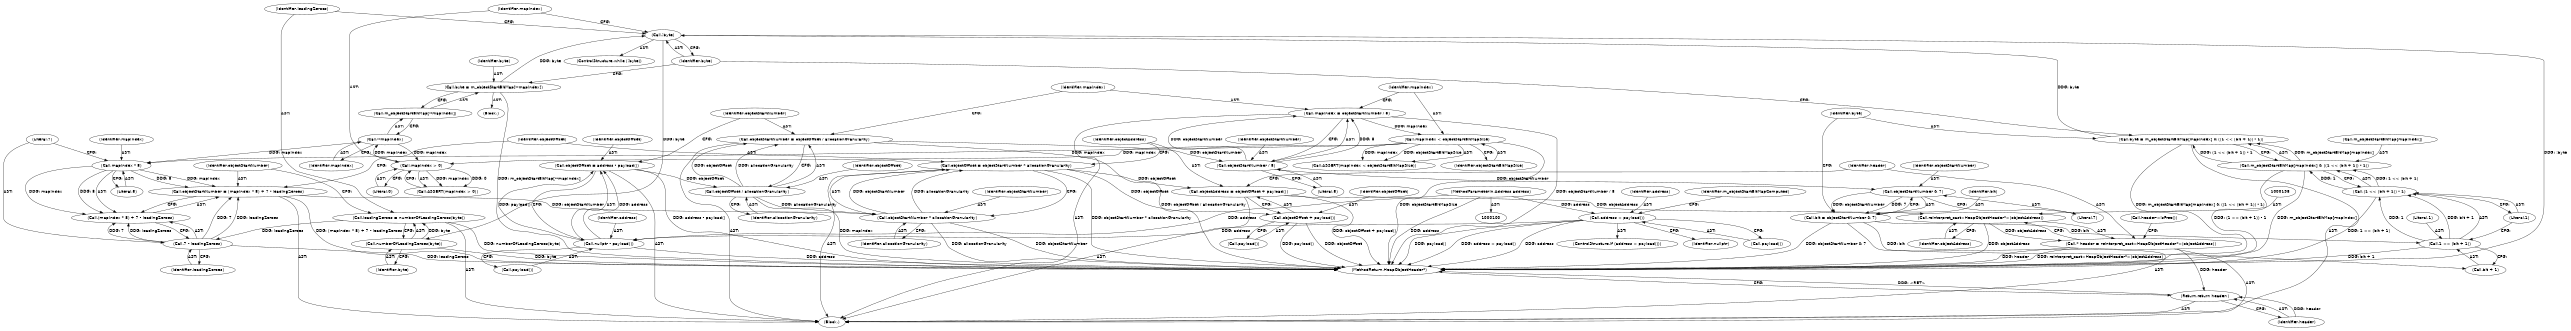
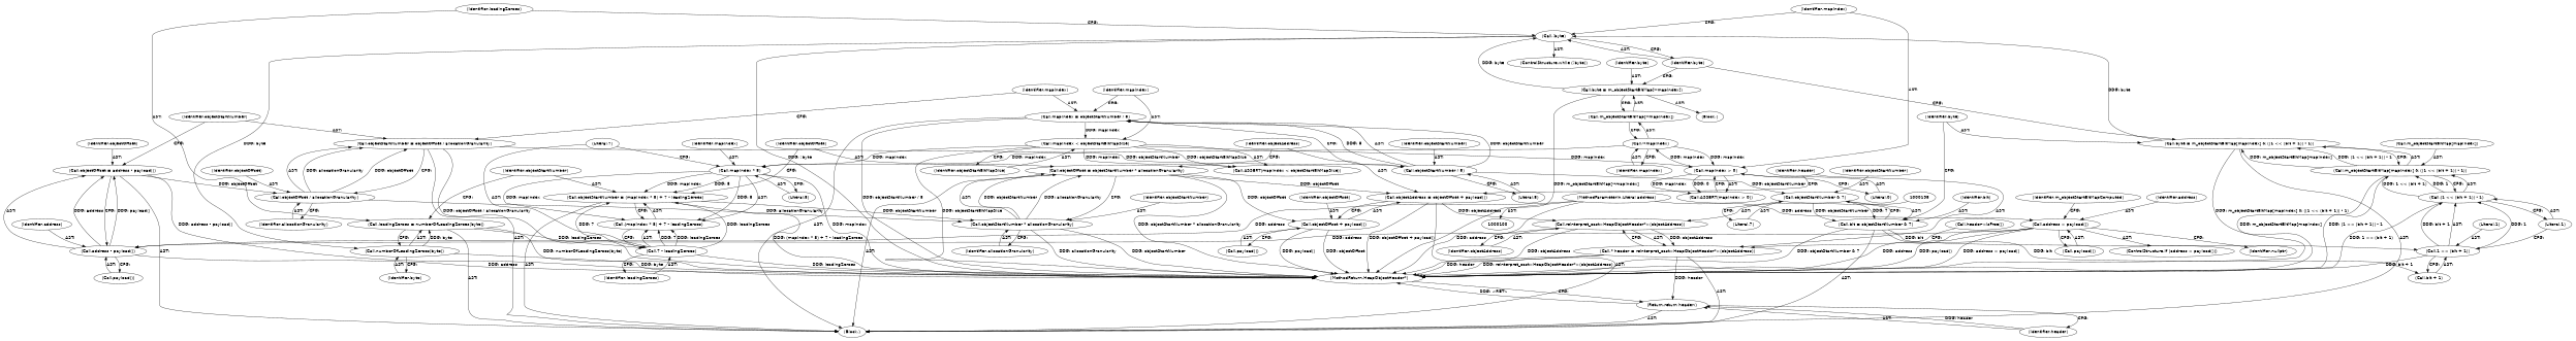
  digraph {
    fontname="DejaVu Sans"
    node [fontname="DejaVu Sans"]
    edge [fontname="DejaVu Sans"]
    n1 [label="(Call,objectOffset = objectStartNumber * allocationGranularity)"]
    n2 [label="(Call,objectStartNumber * allocationGranularity)"]
    n3 [label="(Call,objectAddress = objectOffset + payload())"]
    n4 [label="(Call,objectOffset + payload())"]
    n5 [label="(MethodReturn,HeapObjectHeader*)"]
    n6 [label="(Block,)"]
    n7 [label="(Identifier,allocationGranularity)"]
    n8 [label="(Call,reinterpret_cast<HeapObjectHeader*>(objectAddress))"]
    n9 [label="(Call,payload())"]
    n10 [label="(Return,return header;)"]
    n11 [label="(Call,objectStartNumber = (mapIndex * 8) + 7 - leadingZeroes)"]
    n12 [label="(Call,(mapIndex * 8) + 7 - leadingZeroes)"]
    n13 [label="(Call,7 - leadingZeroes)"]
    n14 [label="(Call,mapIndex * 8)"]
    n15 [label="(Literal,8)"]
    n16 [label="(Call,--mapIndex)"]
    n17 [label="(Call,mapIndex > 0)"]
    n18 [label="(Call,m_objectStartBitMap[--mapIndex])"]
    n19 [label="(Identifier,mapIndex)"]
    n20 [label="(Call,ASSERT(mapIndex > 0))"]
    n21 [label="(Literal,0)"]
    n22 [label="(Call,byte = m_objectStartBitMap[--mapIndex])"]
    n23 [label="(Call,mapIndex < objectStartBitMapSize)"]
    n24 [label="(Call,ASSERT(mapIndex < objectStartBitMapSize))"]
    n25 [label="(Identifier,objectStartBitMapSize)"]
    n26 [label="(Call,mapIndex = objectStartNumber / 8)"]
    n27 [label="(Call,objectStartNumber / 8)"]
    n28 [label="(Call,objectStartNumber & 7)"]
    n29 [label="(Literal,8)"]
    n30 [label="(Call,bit = objectStartNumber & 7)"]
    n31 [label="(Literal,7)"]
    n32 [label="(Call,objectStartNumber = objectOffset / allocationGranularity)"]
    n33 [label="(Call,objectOffset / allocationGranularity)"]
    n34 [label="(Identifier,allocationGranularity)"]
    n35 [label="(Call,objectOffset = address - payload())"]
-   n36 [label="(Call,nullptr - payload())"]
+   n36 [label="(Call,address - payload())"]
    n37 [label="(Call,payload())"]
    n38 [label="(Call,address < payload())"]
    n39 [label="(Call,payload())"]
    n40 [label="(ControlStructure,if (address < payload()))"]
    n41 [label="(Identifier,nullptr)"]
-   n42 [label="(MethodParameterIn,Address address)"]
+   n42 [label="(MethodParameterIn,Literal address)"]
    1000100
    n44 [label="(Identifier,leadingZeroes)"]
    n45 [label="(Call,leadingZeroes = numberOfLeadingZeroes(byte))"]
    n46 [label="(Call,numberOfLeadingZeroes(byte))"]
    n47 [label="(Identifier,byte)"]
    n48 [label="(Call,!byte)"]
    n49 [label="(ControlStructure,while (!byte))"]
    n50 [label="(Identifier,byte)"]
    n51 [label="(Call,byte = m_objectStartBitMap[mapIndex] & ((1 << (bit + 1)) - 1))"]
    n52 [label="(Block,)"]
    n53 [label="(Call,m_objectStartBitMap[mapIndex] & ((1 << (bit + 1)) - 1))"]
    n54 [label="(Call,(1 << (bit + 1)) - 1)"]
    n55 [label="(Literal,1)"]
    n56 [label="(Call,1 << (bit + 1))"]
    n57 [label="(Call,bit + 1)"]
    n58 [label="(Call,* header = reinterpret_cast<HeapObjectHeader*>(objectAddress))"]
    n59 [label="(Identifier,objectAddress)"]
    n60 [label="(Identifier,header)"]
    n61 [label="(Identifier,byte)"]
    n62 [label="(Identifier,mapIndex)"]
    n63 [label="(Identifier,mapIndex)"]
    n64 [label="(Identifier,objectAddress)"]
    n65 [label="(Identifier,m_objectStartBitMapComputed)"]
    n66 [label="(Identifier,address)"]
    n67 [label="(Identifier,address)"]
    n68 [label="(Identifier,byte)"]
    n69 [label="(Identifier,leadingZeroes)"]
    n70 [label="(Identifier,bit)"]
    n71 [label="(Identifier,objectOffset)"]
    n72 [label="(Identifier,objectOffset)"]
    n73 [label="(Identifier,header)"]
    n74 [label="(Identifier,objectStartNumber)"]
    n75 [label="(Literal,1)"]
    n76 [label="(Call,header->isFree())"]
    n77 [label="(Identifier,mapIndex)"]
    n78 [label="(Identifier,objectOffset)"]
    n79 [label="(Identifier,objectStartNumber)"]
    n80 [label="(Identifier,objectOffset)"]
    n81 [label="(Identifier,objectStartNumber)"]
    n82 [label="(Identifier,mapIndex)"]
    n83 [label="(Identifier,objectStartNumber)"]
    n84 [label="(Call,m_objectStartBitMap[mapIndex])"]
    n85 [label="(Literal,7)"]
    n86 [label="(Identifier,objectStartNumber)"]
    1000198
    n1 -> n2 [label="CFG: "]
    n1 -> n3 [label="DDG: objectOffset"]
    n1 -> n4 [label="DDG: objectOffset"]
    n1 -> n5 [label="DDG: objectStartNumber * allocationGranularity"]
    n1 -> n6 [label="AST: "]
    n2 -> n1 [label="AST: "]
    n2 -> n1 [label="DDG: objectStartNumber"]
    n2 -> n1 [label="DDG: allocationGranularity"]
    n2 -> n5 [label="DDG: objectStartNumber"]
    n2 -> n5 [label="DDG: allocationGranularity"]
    n2 -> n7 [label="CFG: "]
    n3 -> n4 [label="CFG: "]
    n3 -> n5 [label="DDG: objectOffset + payload()"]
    n3 -> n6 [label="AST: "]
    n3 -> n8 [label="DDG: objectAddress"]
    n4 -> n3 [label="AST: "]
    n4 -> n5 [label="DDG: payload()"]
    n4 -> n5 [label="DDG: objectOffset"]
    n4 -> n9 [label="CFG: "]
    n5 -> n10 [label="CFG: "]
    n7 -> n2 [label="AST: "]
    n8 -> n5 [label="DDG: objectAddress"]
    n8 -> n58 [label="AST: "]
    n8 -> n58 [label="DDG: objectAddress"]
    n8 -> n59 [label="CFG: "]
    n9 -> n4 [label="AST: "]
    n10 -> n5 [label="DDG: <RET>"]
    n10 -> n6 [label="AST: "]
    n10 -> n60 [label="CFG: "]
    n11 -> n2 [label="DDG: objectStartNumber"]
    n11 -> n5 [label="DDG: (mapIndex * 8) + 7 - leadingZeroes"]
    n11 -> n6 [label="AST: "]
    n11 -> n12 [label="CFG: "]
    n12 -> n11 [label="AST: "]
    n12 -> n13 [label="CFG: "]
    n13 -> n5 [label="DDG: leadingZeroes"]
    n13 -> n11 [label="DDG: 7"]
    n13 -> n11 [label="DDG: leadingZeroes"]
    n13 -> n12 [label="AST: "]
    n13 -> n12 [label="DDG: 7"]
    n13 -> n12 [label="DDG: leadingZeroes"]
    n13 -> n44 [label="CFG: "]
-   n33 -> n5 [label="DDG: mapIndex"]
+   n14 -> n5 [label="DDG: mapIndex"]
    n14 -> n11 [label="DDG: mapIndex"]
    n14 -> n11 [label="DDG: 8"]
    n14 -> n12 [label="AST: "]
    n14 -> n12 [label="DDG: mapIndex"]
    n14 -> n12 [label="DDG: 8"]
    n14 -> n15 [label="CFG: "]
    n15 -> n14 [label="AST: "]
    n16 -> n14 [label="DDG: mapIndex"]
    n16 -> n17 [label="DDG: mapIndex"]
    n16 -> n18 [label="AST: "]
    n16 -> n19 [label="CFG: "]
    n17 -> n16 [label="DDG: mapIndex"]
    n17 -> n20 [label="AST: "]
    n17 -> n20 [label="DDG: mapIndex"]
    n17 -> n20 [label="DDG: 0"]
    n17 -> n21 [label="CFG: "]
    n18 -> n16 [label="CFG: "]
    n18 -> n22 [label="AST: "]
    n19 -> n16 [label="AST: "]
    n20 -> n17 [label="CFG: "]
    n21 -> n17 [label="AST: "]
    n22 -> n5 [label="DDG: m_objectStartBitMap[--mapIndex]"]
    n22 -> n18 [label="CFG: "]
    n22 -> n48 [label="DDG: byte"]
    n22 -> n52 [label="AST: "]
    n23 -> n5 [label="DDG: objectStartBitMapSize"]
    n23 -> n14 [label="DDG: mapIndex"]
    n23 -> n17 [label="DDG: mapIndex"]
    n23 -> n24 [label="AST: "]
    n23 -> n24 [label="DDG: mapIndex"]
    n23 -> n24 [label="DDG: objectStartBitMapSize"]
    n23 -> n25 [label="CFG: "]
    n25 -> n23 [label="AST: "]
    n26 -> n5 [label="DDG: objectStartNumber / 8"]
    n26 -> n6 [label="AST: "]
    n26 -> n23 [label="DDG: mapIndex"]
    n26 -> n27 [label="CFG: "]
    n27 -> n26 [label="AST: "]
    n27 -> n26 [label="DDG: objectStartNumber"]
    n27 -> n26 [label="DDG: 8"]
    n27 -> n28 [label="DDG: objectStartNumber"]
    n27 -> n29 [label="CFG: "]
    n28 -> n30 [label="AST: "]
    n28 -> n30 [label="DDG: objectStartNumber"]
    n28 -> n30 [label="DDG: 7"]
    n28 -> n31 [label="CFG: "]
    n29 -> n27 [label="AST: "]
    n30 -> n5 [label="DDG: objectStartNumber & 7"]
    n30 -> n6 [label="AST: "]
    n30 -> n28 [label="CFG: "]
    n30 -> n56 [label="DDG: bit"]
    n30 -> n57 [label="DDG: bit"]
    n31 -> n28 [label="AST: "]
    n32 -> n5 [label="DDG: objectOffset / allocationGranularity"]
    n32 -> n6 [label="AST: "]
    n32 -> n27 [label="DDG: objectStartNumber"]
    n32 -> n33 [label="CFG: "]
    n33 -> n2 [label="DDG: allocationGranularity"]
    n33 -> n32 [label="AST: "]
    n33 -> n32 [label="DDG: objectOffset"]
    n33 -> n32 [label="DDG: allocationGranularity"]
    n33 -> n34 [label="CFG: "]
    n34 -> n33 [label="AST: "]
    n35 -> n5 [label="DDG: address - payload()"]
    n35 -> n6 [label="AST: "]
    n35 -> n33 [label="DDG: objectOffset"]
    n35 -> n36 [label="CFG: "]
    n36 -> n5 [label="DDG: address"]
    n36 -> n35 [label="AST: "]
    n36 -> n35 [label="DDG: address"]
    n36 -> n35 [label="DDG: payload()"]
    n36 -> n37 [label="CFG: "]
    n37 -> n36 [label="AST: "]
    n38 -> n5 [label="DDG: address < payload()"]
    n38 -> n5 [label="DDG: address"]
    n38 -> n5 [label="DDG: payload()"]
    n38 -> n36 [label="DDG: address"]
    n38 -> n39 [label="CFG: "]
    n38 -> n40 [label="AST: "]
    n38 -> n41 [label="CFG: "]
    n39 -> n38 [label="AST: "]
    n42 -> n5 [label="DDG: address"]
    n42 -> n36 [label="DDG: address"]
    n42 -> n38 [label="DDG: address"]
    n42 -> 1000100 [label="AST: "]
    n44 -> n13 [label="AST: "]
    n45 -> n5 [label="DDG: numberOfLeadingZeroes(byte)"]
    n45 -> n6 [label="AST: "]
    n45 -> n13 [label="DDG: leadingZeroes"]
    n45 -> n46 [label="CFG: "]
    n46 -> n5 [label="DDG: byte"]
    n46 -> n45 [label="AST: "]
    n46 -> n45 [label="DDG: byte"]
    n46 -> n47 [label="CFG: "]
    n47 -> n46 [label="AST: "]
    n48 -> n5 [label="DDG: !byte"]
    n48 -> n46 [label="DDG: byte"]
    n48 -> n49 [label="AST: "]
    n48 -> n50 [label="CFG: "]
    n50 -> n22 [label="CFG: "]
    n50 -> n48 [label="AST: "]
    n50 -> n51 [label="CFG: "]
    n51 -> n5 [label="DDG: m_objectStartBitMap[mapIndex] & ((1 << (bit + 1)) - 1)"]
    n51 -> n6 [label="AST: "]
    n51 -> n48 [label="DDG: byte"]
    n51 -> n53 [label="CFG: "]
    n53 -> n5 [label="DDG: (1 << (bit + 1)) - 1"]
    n53 -> n5 [label="DDG: m_objectStartBitMap[mapIndex]"]
    n53 -> n51 [label="AST: "]
    n53 -> n51 [label="DDG: m_objectStartBitMap[mapIndex]"]
    n53 -> n51 [label="DDG: (1 << (bit + 1)) - 1"]
    n53 -> n54 [label="CFG: "]
    n54 -> n5 [label="DDG: 1 << (bit + 1)"]
    n54 -> n53 [label="AST: "]
    n54 -> n53 [label="DDG: 1 << (bit + 1)"]
    n54 -> n53 [label="DDG: 1"]
    n54 -> n55 [label="CFG: "]
    n55 -> n54 [label="AST: "]
    n55 -> n56 [label="CFG: "]
    n56 -> n5 [label="DDG: bit + 1"]
    n56 -> n54 [label="AST: "]
    n56 -> n54 [label="DDG: 1"]
    n56 -> n54 [label="DDG: bit + 1"]
    n56 -> n57 [label="CFG: "]
    n57 -> n56 [label="AST: "]
    n58 -> n5 [label="DDG: reinterpret_cast<HeapObjectHeader*>(objectAddress)"]
    n58 -> n5 [label="DDG: header"]
    n58 -> n6 [label="AST: "]
    n58 -> n8 [label="CFG: "]
    n58 -> n10 [label="DDG: header"]
    n59 -> n8 [label="AST: "]
    n60 -> n10 [label="AST: "]
    n60 -> n10 [label="DDG: header"]
    n61 -> n22 [label="AST: "]
    n62 -> n26 [label="AST: "]
    n62 -> n32 [label="CFG: "]
    n63 -> n17 [label="AST: "]
    n63 -> n48 [label="CFG: "]
    n64 -> n1 [label="CFG: "]
    n64 -> n3 [label="AST: "]
    n65 -> n38 [label="CFG: "]
    n66 -> n38 [label="AST: "]
    n67 -> n36 [label="AST: "]
    n68 -> n30 [label="CFG: "]
    n68 -> n51 [label="AST: "]
    n69 -> n45 [label="AST: "]
    n69 -> n48 [label="CFG: "]
    n70 -> n30 [label="AST: "]
    n71 -> n1 [label="AST: "]
    n71 -> n11 [label="CFG: "]
    n72 -> n33 [label="AST: "]
    n73 -> n3 [label="CFG: "]
    n73 -> n58 [label="AST: "]
    n74 -> n32 [label="AST: "]
    n74 -> n35 [label="CFG: "]
    n75 -> n56 [label="AST: "]
    n76 -> n58 [label="CFG: "]
    n77 -> n23 [label="AST: "]
    n77 -> n26 [label="CFG: "]
    n78 -> n35 [label="AST: "]
    n79 -> n28 [label="AST: "]
    n80 -> n4 [label="AST: "]
    n81 -> n27 [label="AST: "]
    n82 -> n14 [label="AST: "]
    n83 -> n11 [label="AST: "]
    n83 -> n45 [label="CFG: "]
    n84 -> n53 [label="AST: "]
    n85 -> n13 [label="AST: "]
    n85 -> n14 [label="CFG: "]
    n86 -> n2 [label="AST: "]
    1000198 -> n8 [label="AST: "]
  }
